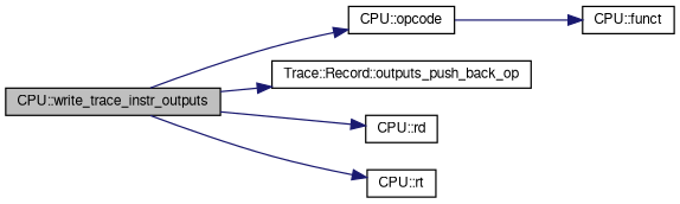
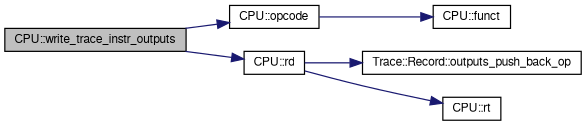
  digraph {
    rankdir=LR
    node [color=black fillcolor=white fontname=FreeSans fontsize=10 shape=record style=filled]
    edge [color=midnightblue fontname=FreeSans fontsize=10 labelfontname=FreeSans labelfontsize=10 style=solid]
    n1 [fillcolor=grey75 fontcolor=black height=0.2 label="CPU::write_trace_instr_outputs" width=0.4]
    n2 [height=0.2 label="CPU::opcode" width=0.4]
    n3 [height=0.2 label="Trace::Record::outputs_push_back_op" width=0.4]
    n4 [height=0.2 label="CPU::rd" width=0.4]
    n5 [height=0.2 label="CPU::rt" width=0.4]
    n6 [height=0.2 label="CPU::funct" width=0.4]
    n1 -> n2
-   n1 -> n3
+   n4 -> n3
    n1 -> n4
-   n1 -> n5
+   n4 -> n5
    n2 -> n6
  }
